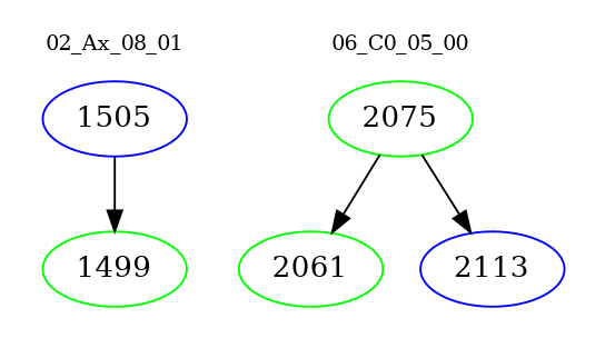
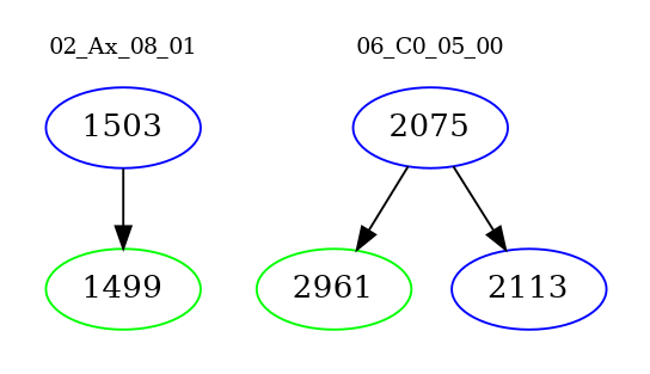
  digraph {
    node [color=blue]
    edge [color=black]
-   n1 [label=1505]
+   n1 [label=1503]
    n2 [color=green label=1499]
-   n3 [color=green label=2075]
-   n4 [color=green label=2061]
+   n3 [label=2075]
+   n4 [color=green label=2961]
    n5 [label=2113]
    subgraph cluster_1 {
      color=white
      fontsize=10
      label="02_Ax_08_01"
      n1
      n2
    }
    subgraph cluster_2 {
      color=white
      fontsize=10
      label="06_C0_05_00"
      n3
      n4
      n5
    }
    n1 -> n2
    n3 -> n4
    n3 -> n5
  }
